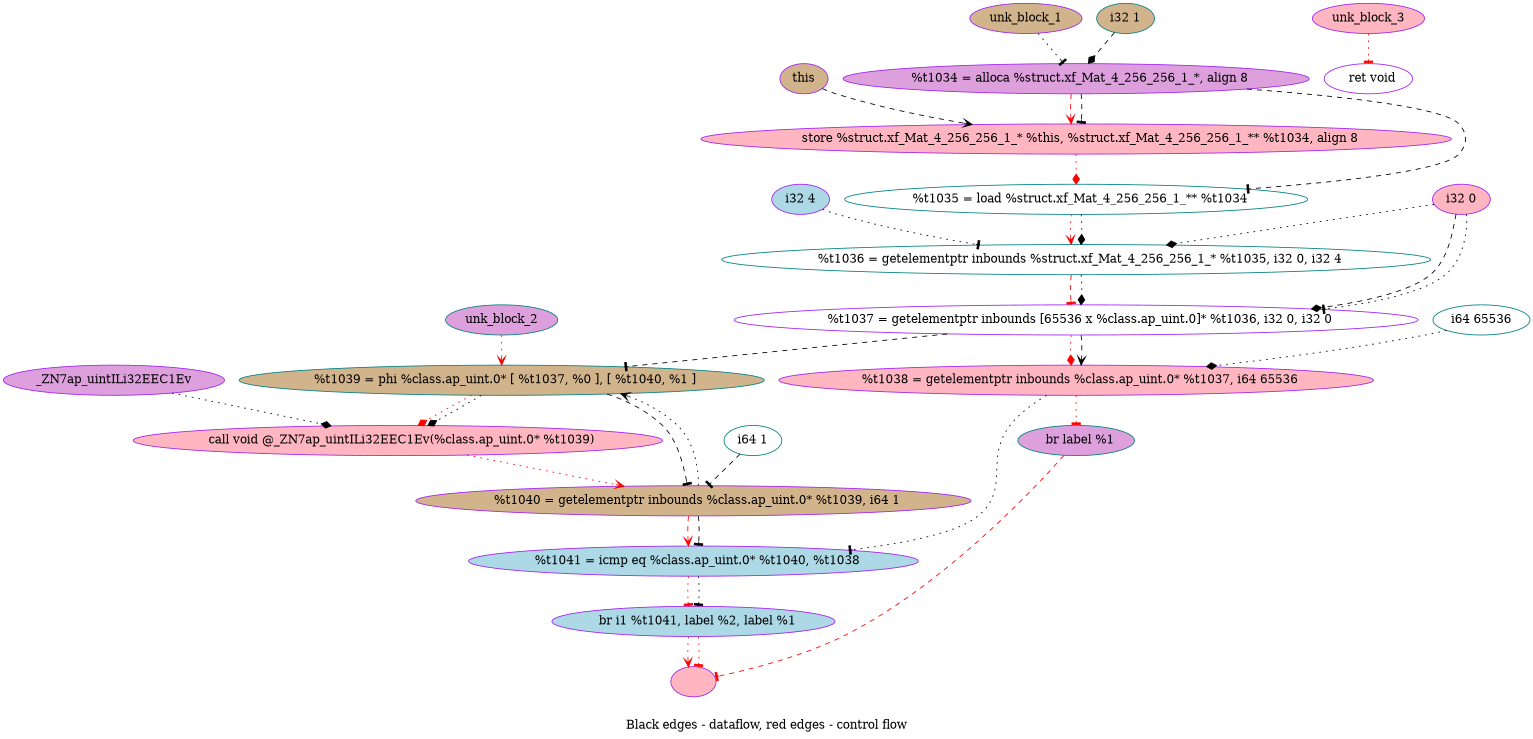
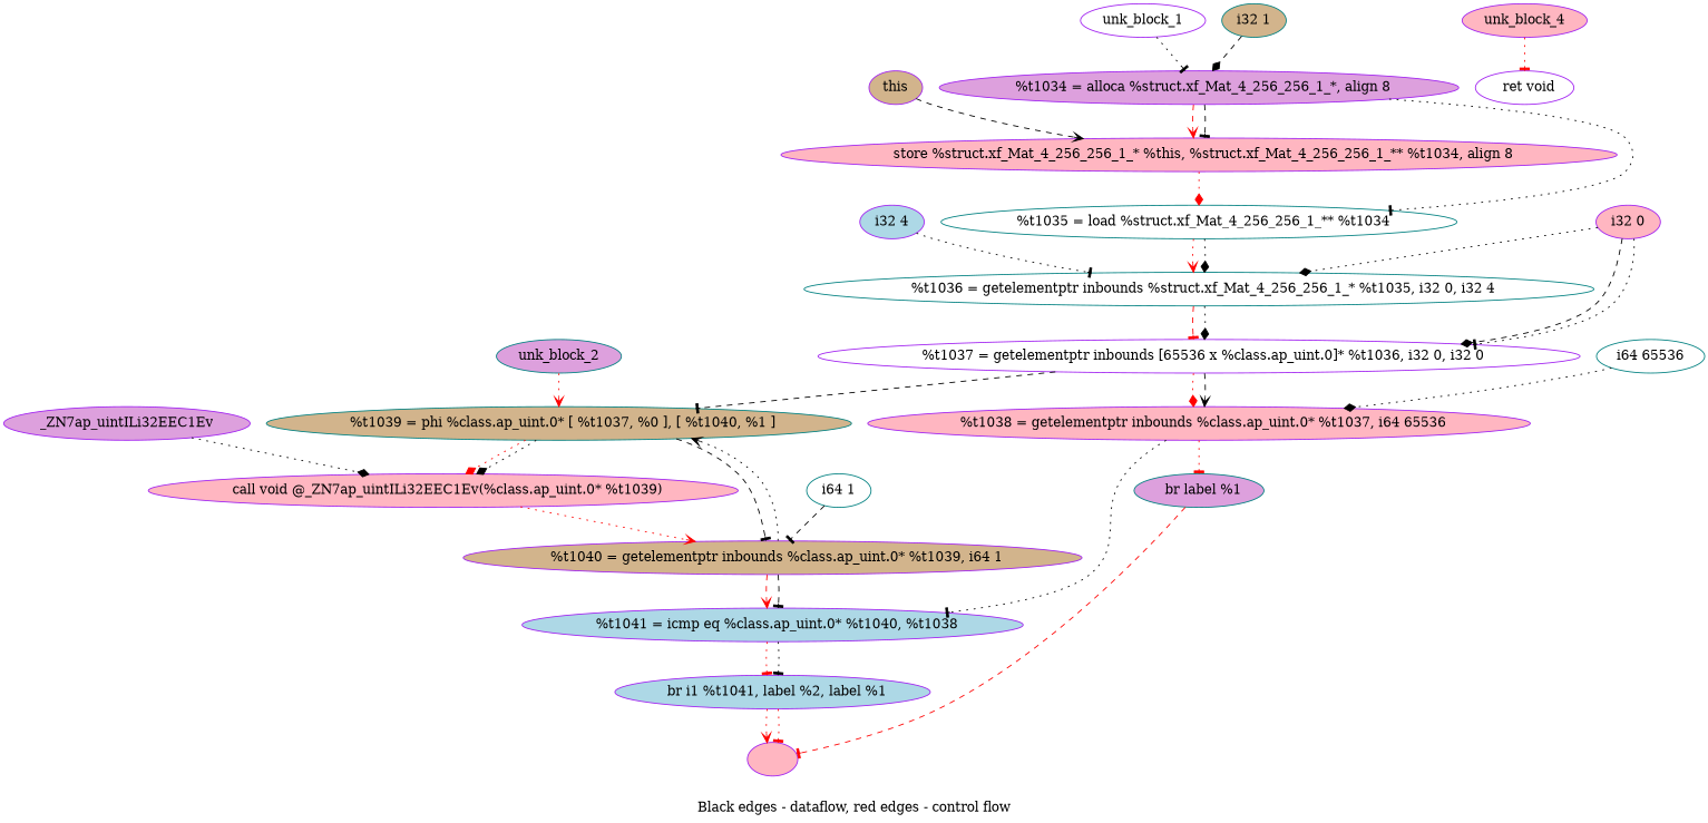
  digraph {
    compound=true
    label="Black edges - dataflow, red edges - control flow"
    node [color=purple fillcolor=lightpink style=filled]
    edge [arrowhead=tee style=dotted]
    n1 [fillcolor=plum label="  %t1034 = alloca %struct.xf_Mat_4_256_256_1_*, align 8"]
    n2 [label="  store %struct.xf_Mat_4_256_256_1_* %this, %struct.xf_Mat_4_256_256_1_** %t1034, align 8"]
    n3 [color=teal fillcolor=white label="  %t1035 = load %struct.xf_Mat_4_256_256_1_** %t1034"]
    n4 [color=teal fillcolor=white label="  %t1036 = getelementptr inbounds %struct.xf_Mat_4_256_256_1_* %t1035, i32 0, i32 4"]
    n5 [fillcolor=white label="  %t1037 = getelementptr inbounds [65536 x %class.ap_uint.0]* %t1036, i32 0, i32 0"]
    n6 [label="  %t1038 = getelementptr inbounds %class.ap_uint.0* %t1037, i64 65536"]
    n7 [color=teal fillcolor=tan label="  %t1039 = phi %class.ap_uint.0* [ %t1037, %0 ], [ %t1040, %1 ]"]
    n8 [color=teal fillcolor=plum label="  br label %1"]
    n9 [fillcolor=lightblue label="  %t1041 = icmp eq %class.ap_uint.0* %t1040, %t1038"]
    n10 [label="  call void @_ZN7ap_uintILi32EEC1Ev(%class.ap_uint.0* %t1039)"]
    n11 [fillcolor=tan label="  %t1040 = getelementptr inbounds %class.ap_uint.0* %t1039, i64 1"]
    ""
    n13 [fillcolor=lightblue label="  br i1 %t1041, label %2, label %1"]
-   unk_block_1 [fillcolor=tan]
+   unk_block_1 [fillcolor=white]
    "i32 1" [color=teal fillcolor=tan]
    this [fillcolor=tan]
    "i32 0"
    "i32 4" [fillcolor=lightblue]
    "i64 65536" [color=teal fillcolor=white]
    unk_block_2 [color=teal fillcolor=plum]
    _ZN7ap_uintILi32EEC1Ev [fillcolor=plum]
    "i64 1" [color=teal fillcolor=white]
    n23 [fillcolor=white label="  ret void"]
-   unk_block_3
+   unk_block_3 [label=unk_block_4]
    n1 -> n2 [arrowhead=vee color=red style=dashed weight=2]
    n1 -> n2 [style=dashed]
-   n1 -> n3 [style=dashed]
+   n1 -> n3
    n2 -> n3 [arrowhead=diamond color=red weight=2]
    n3 -> n4 [arrowhead=vee color=red weight=2]
    n3 -> n4 [arrowhead=diamond]
    n4 -> n5 [color=red style=dashed weight=2]
    n4 -> n5 [arrowhead=diamond]
    n5 -> n6 [arrowhead=diamond color=red weight=2]
    n5 -> n6 [arrowhead=vee style=dashed]
    n5 -> n7 [style=dashed]
    n6 -> n8 [color=red weight=2]
    n6 -> n9
    n7 -> n10 [arrowhead=diamond color=red weight=2]
    n7 -> n10 [arrowhead=diamond]
    n7 -> n11 [style=dashed]
    n8 -> "" [color=red style=dashed]
    n9 -> n13 [color=red weight=2]
    n9 -> n13
    n10 -> n11 [arrowhead=vee color=red weight=2]
    n11 -> n7 [arrowhead=vee]
    n11 -> n9 [arrowhead=vee color=red style=dashed weight=2]
    n11 -> n9 [style=dashed]
    n13 -> "" [arrowhead=vee color=red]
    n13 -> "" [color=red]
    unk_block_1 -> n1 [color=black]
    "i32 1" -> n1 [arrowhead=diamond style=dashed]
    this -> n2 [arrowhead=vee style=dashed]
    "i32 0" -> n4 [arrowhead=diamond]
    "i32 0" -> n5 [arrowhead=diamond style=dashed]
    "i32 0" -> n5
    "i32 4" -> n4
    "i64 65536" -> n6 [arrowhead=diamond]
    unk_block_2 -> n7 [arrowhead=vee color=red]
    _ZN7ap_uintILi32EEC1Ev -> n10 [arrowhead=diamond]
    "i64 1" -> n11 [style=dashed]
    unk_block_3 -> n23 [color=red]
  }
